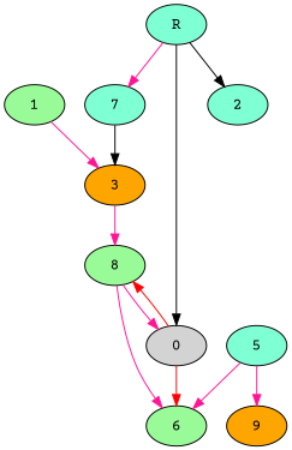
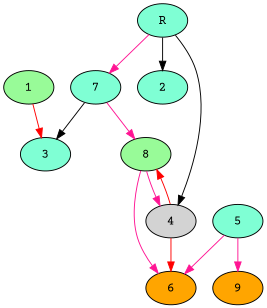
  digraph {
    fontname="Courier Prime"
    node [fillcolor=aquamarine fontname="Courier Prime" style=filled]
    edge [color=deeppink fontname="Courier Prime"]
    1 [fillcolor=palegreen]
-   3 [fillcolor=orange]
+   3
    8 [fillcolor=palegreen]
-   4 [fillcolor=lightgrey label=0]
-   6 [fillcolor=palegreen]
+   4 [fillcolor=lightgrey]
+   6 [fillcolor=orange]
    5
    9 [fillcolor=orange]
    7
    R
    2
-   1 -> 3
-   3 -> 8
+   1 -> 3 [color=red]
+   7 -> 8
    8 -> 4
    8 -> 6
    4 -> 8 [color=red]
    4 -> 6 [color=red]
    5 -> 6
    5 -> 9
    7 -> 3 [color=black]
    R -> 4 [color=black]
    R -> 7
    R -> 2 [color=black]
  }
